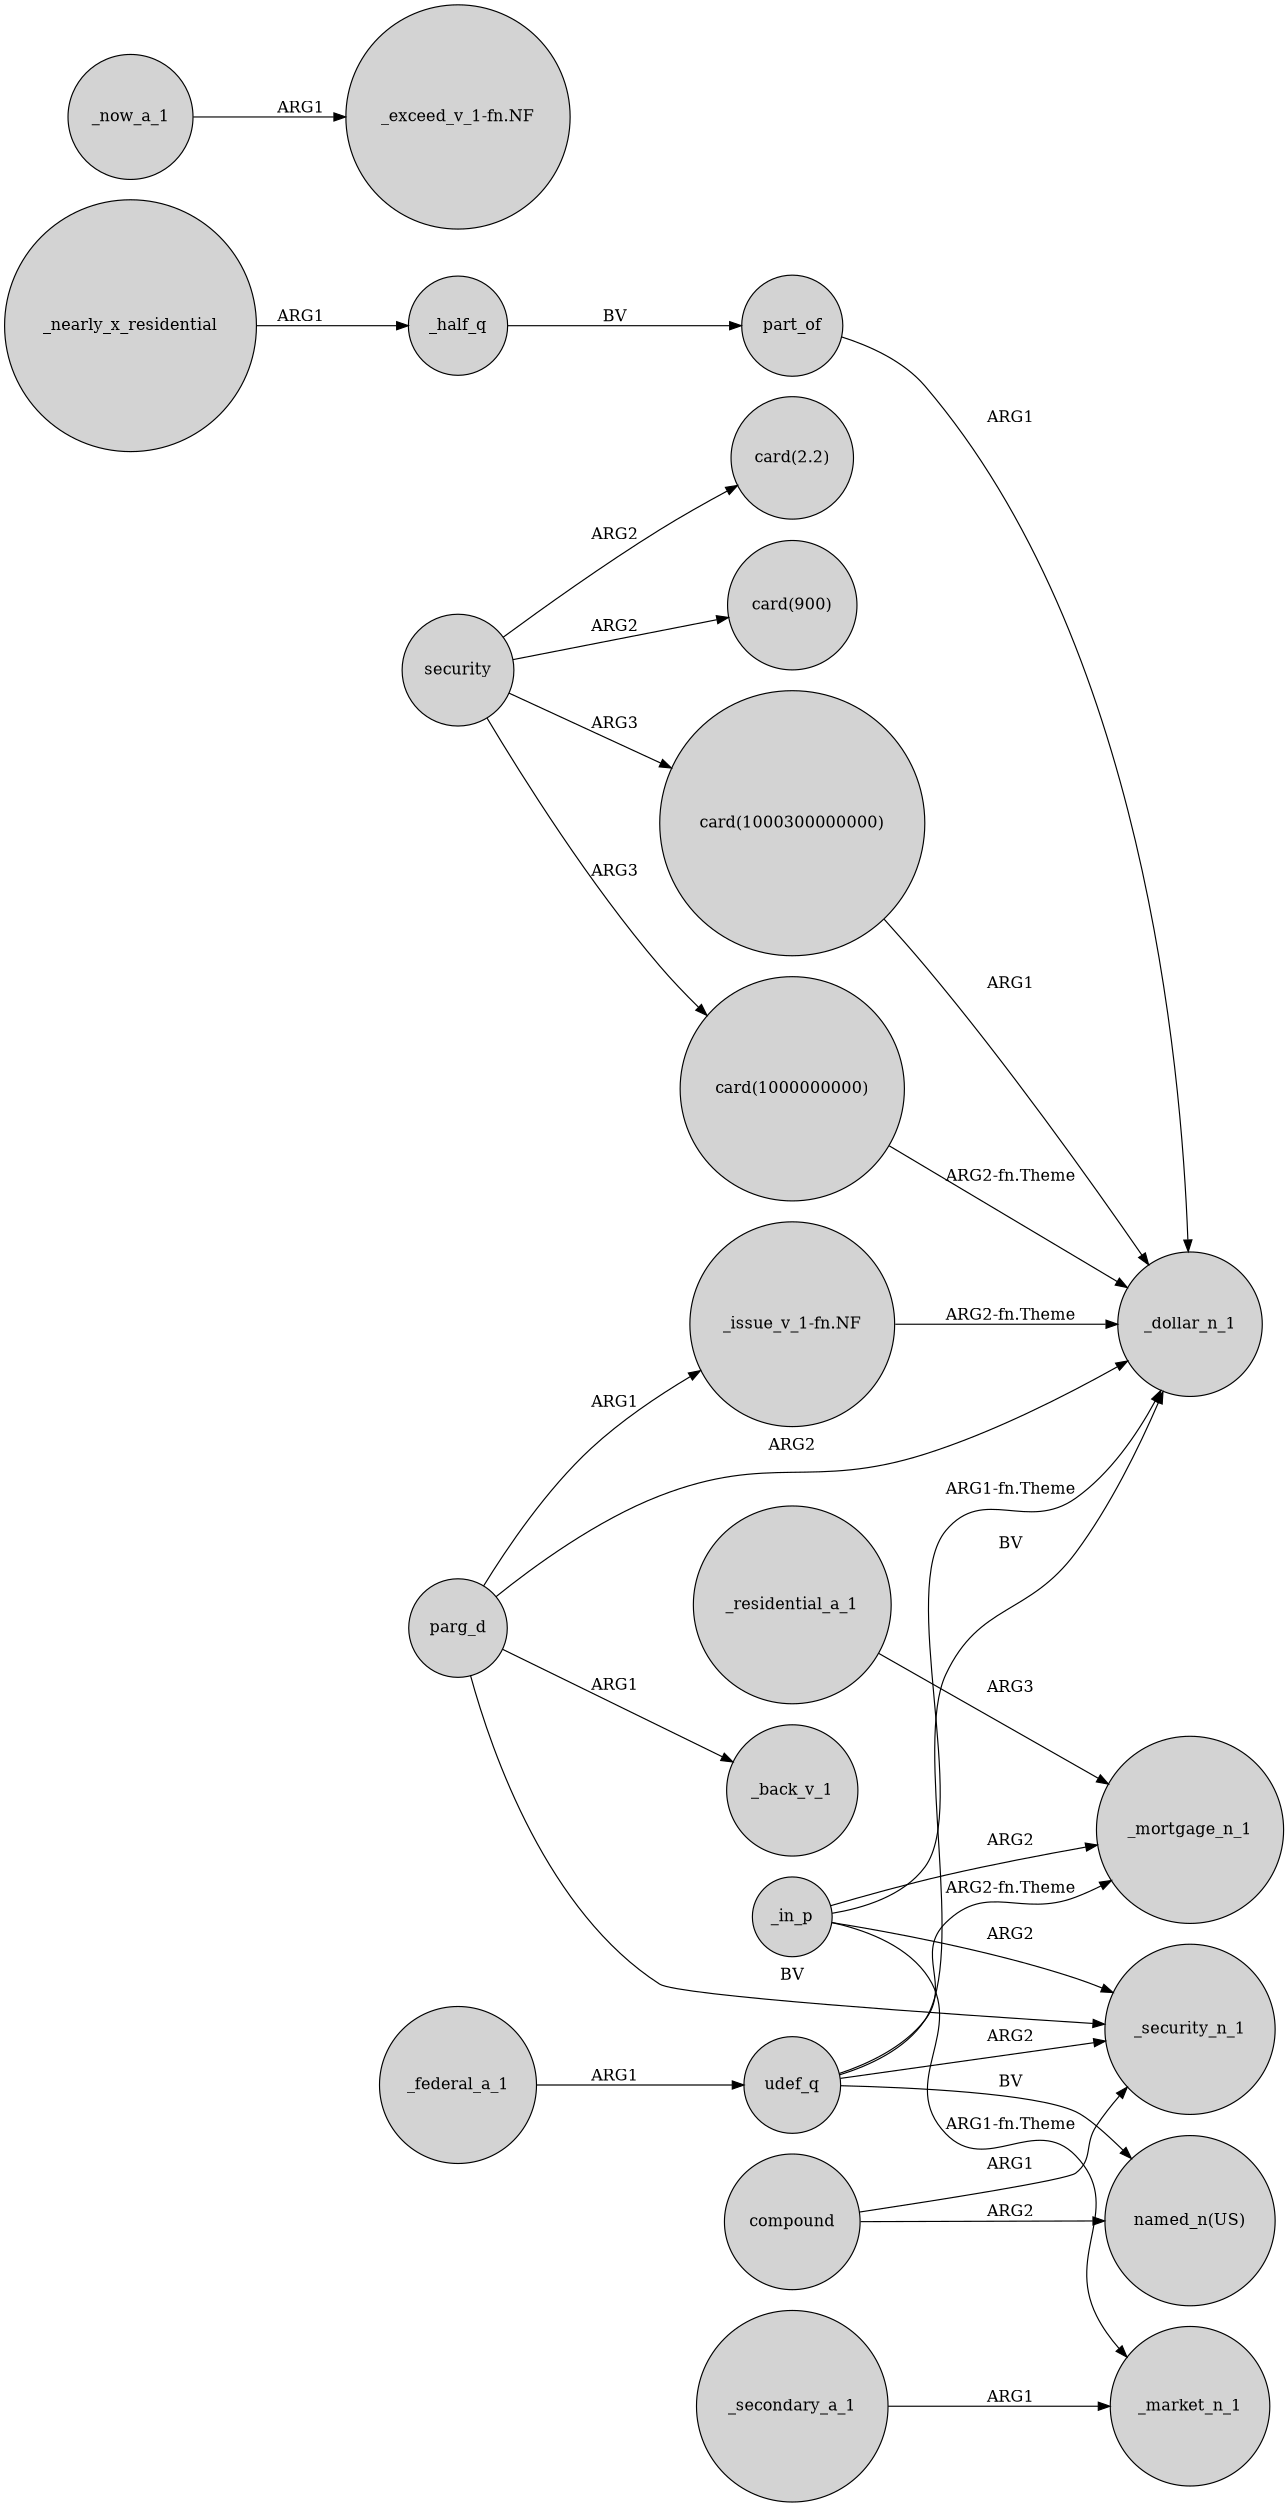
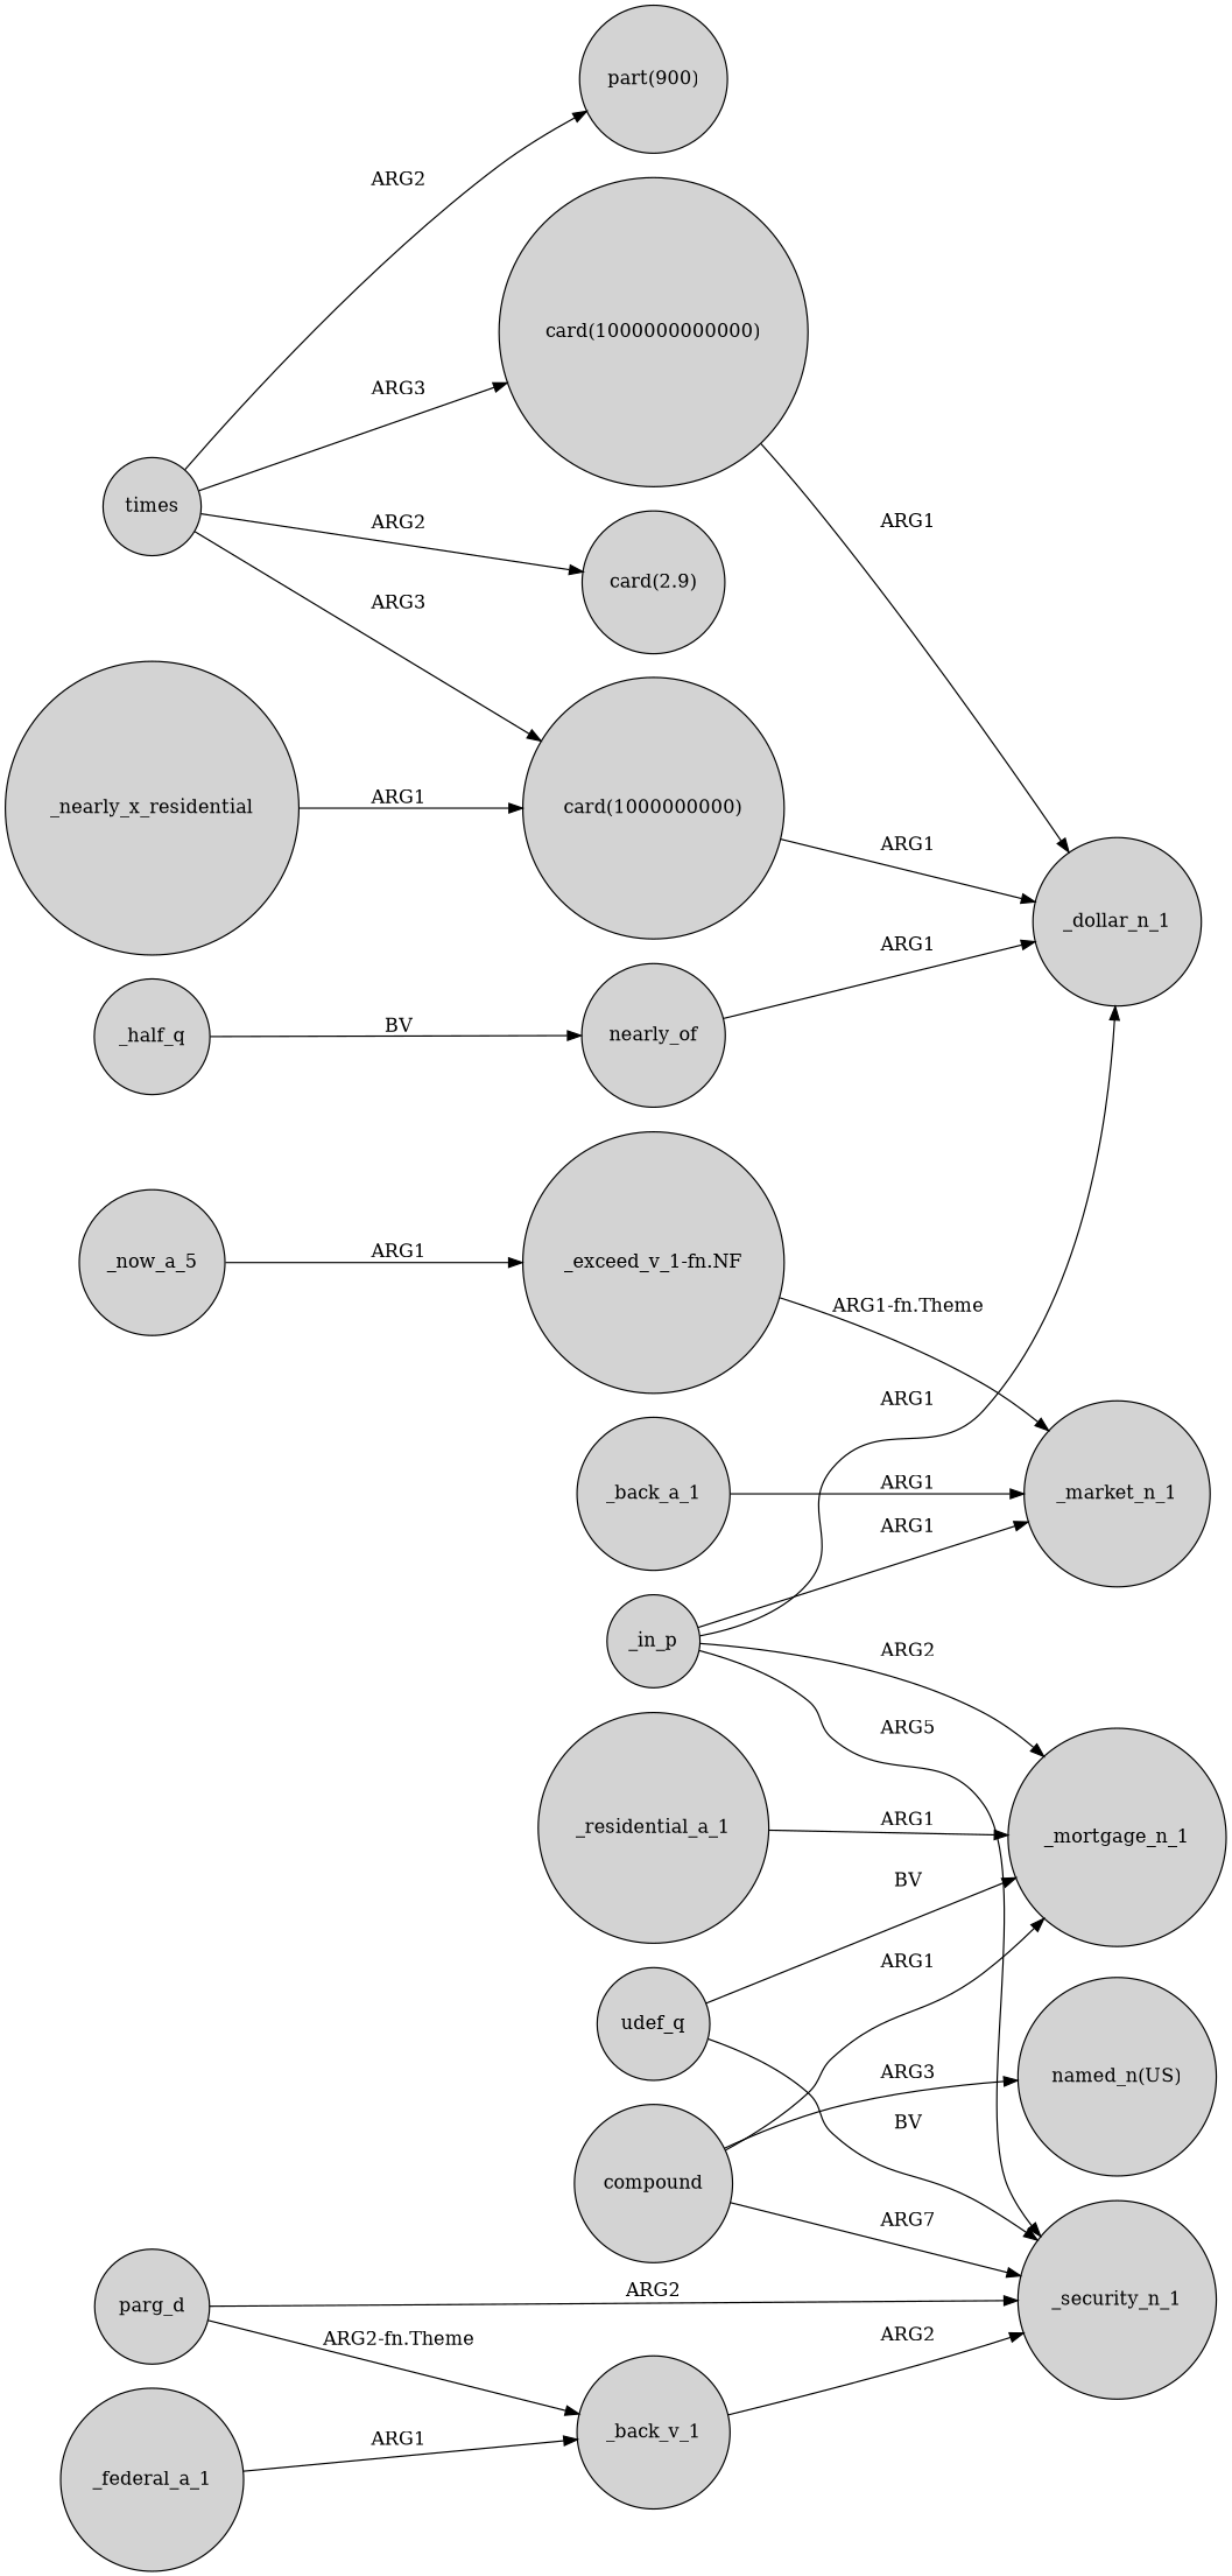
  digraph {
    rankdir=LR
    node [shape=circle style=filled]
-   "_issue_v_1-fn.NF"
    _dollar_n_1
    "_exceed_v_1-fn.NF"
    _market_n_1
-   times [label=security]
-   "card(2.2)"
-   "card(1000000000000)" [label="card(1000300000000)"]
+   times
+   "card(2.2)" [label="card(2.9)"]
+   "card(1000000000000)"
    "card(1000000000)"
-   "card(900)"
+   "card(900)" [label="part(900)"]
    udef_q
    "named_n(US)"
    _mortgage_n_1
    _security_n_1
    _in_p
-   part_of
+   part_of [label=nearly_of]
    parg_d
    _back_v_1
    compound
-   _now_a_1
-   _secondary_a_1
+   _now_a_1 [label=_now_a_5]
+   _secondary_a_1 [label=_back_a_1]
    _half_q
    n22 [label=_nearly_x_residential]
    _residential_a_1
    _federal_a_1
-   "_issue_v_1-fn.NF" -> _dollar_n_1 [label="ARG2-fn.Theme"]
+   "_exceed_v_1-fn.NF" -> _market_n_1 [label="ARG1-fn.Theme"]
    times -> "card(2.2)" [label=ARG2]
    times -> "card(1000000000000)" [label=ARG3]
    times -> "card(1000000000)" [label=ARG3]
    times -> "card(900)" [label=ARG2]
    "card(1000000000000)" -> _dollar_n_1 [label=ARG1]
-   "card(1000000000)" -> _dollar_n_1 [label="ARG2-fn.Theme"]
-   udef_q -> _dollar_n_1 [label=BV]
-   udef_q -> "named_n(US)" [label=BV]
-   udef_q -> _mortgage_n_1 [label="ARG2-fn.Theme"]
-   udef_q -> _security_n_1 [label=ARG2]
-   _in_p -> _dollar_n_1 [label="ARG1-fn.Theme"]
-   _in_p -> _market_n_1 [label="ARG1-fn.Theme"]
+   "card(1000000000)" -> _dollar_n_1 [label=ARG1]
+   udef_q -> _mortgage_n_1 [label=BV]
+   udef_q -> _security_n_1 [label=BV]
+   _in_p -> _dollar_n_1 [label=ARG1]
+   _in_p -> _market_n_1 [label=ARG1]
    _in_p -> _mortgage_n_1 [label=ARG2]
-   _in_p -> _security_n_1 [label=ARG2]
+   _in_p -> _security_n_1 [label=ARG5]
    part_of -> _dollar_n_1 [label=ARG1]
-   parg_d -> "_issue_v_1-fn.NF" [label=ARG1]
-   parg_d -> _dollar_n_1 [label=ARG2]
-   parg_d -> _security_n_1 [label=BV]
-   parg_d -> _back_v_1 [label=ARG1]
-   compound -> "named_n(US)" [label=ARG2]
-   compound -> _security_n_1 [label=ARG1]
+   parg_d -> _security_n_1 [label=ARG2]
+   parg_d -> _back_v_1 [label="ARG2-fn.Theme"]
+   _back_v_1 -> _security_n_1 [label=ARG2]
+   compound -> "named_n(US)" [label=ARG3]
+   compound -> _mortgage_n_1 [label=ARG1]
+   compound -> _security_n_1 [label=ARG7]
    _now_a_1 -> "_exceed_v_1-fn.NF" [label=ARG1]
    _secondary_a_1 -> _market_n_1 [label=ARG1]
    _half_q -> part_of [label=BV]
-   n22 -> _half_q [label=ARG1]
-   _residential_a_1 -> _mortgage_n_1 [label=ARG3]
-   _federal_a_1 -> udef_q [label=ARG1]
+   n22 -> "card(1000000000)" [label=ARG1]
+   _residential_a_1 -> _mortgage_n_1 [label=ARG1]
+   _federal_a_1 -> _back_v_1 [label=ARG1]
  }
